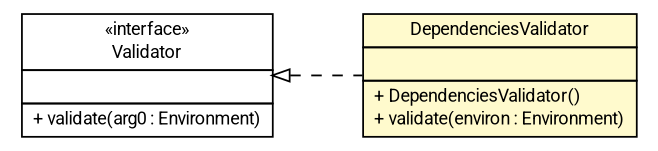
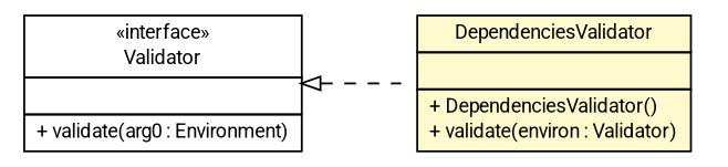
  digraph {
    nodesep=0.25
    ranksep=0.5
    rankdir=LR
    fontname=Roboto
    node [fontcolor=black fontname=Roboto fontsize=10.0 shape=plaintext]
-   n1 [label=<<table title="com.qulice.maven.DependenciesValidator" border="0" cellborder="1" cellspacing="0" cellpadding="2" port="p" bgcolor="lemonChiffon" href="./DependenciesValidator.html"> 		<tr><td><table border="0" cellspacing="0" cellpadding="1"> <tr><td align="center" balign="center"> DependenciesValidator </td></tr> 		</table></td></tr> 		<tr><td><table border="0" cellspacing="0" cellpadding="1"> <tr><td align="left" balign="left">  </td></tr> 		</table></td></tr> 		<tr><td><table border="0" cellspacing="0" cellpadding="1"> <tr><td align="left" balign="left"> + DependenciesValidator() </td></tr> <tr><td align="left" balign="left"> + validate(environ : Environment) </td></tr> 		</table></td></tr> 		</table>>]
+   n1 [label=<<table title="com.qulice.maven.DependenciesValidator" border="0" cellborder="1" cellspacing="0" cellpadding="2" port="p" bgcolor="lemonChiffon" href="./DependenciesValidator.html"> 		<tr><td><table border="0" cellspacing="0" cellpadding="1"> <tr><td align="center" balign="center"> DependenciesValidator </td></tr> 		</table></td></tr> 		<tr><td><table border="0" cellspacing="0" cellpadding="1"> <tr><td align="left" balign="left">  </td></tr> 		</table></td></tr> 		<tr><td><table border="0" cellspacing="0" cellpadding="1"> <tr><td align="left" balign="left"> + DependenciesValidator() </td></tr> <tr><td align="left" balign="left"> + validate(environ : Validator) </td></tr> 		</table></td></tr> 		</table>>]
    n2 [label=<<table title="com.qulice.spi.Validator" border="0" cellborder="1" cellspacing="0" cellpadding="2" port="p" href="http://java.sun.com/j2se/1.4.2/docs/api/com/qulice/spi/Validator.html"> 		<tr><td><table border="0" cellspacing="0" cellpadding="1"> <tr><td align="center" balign="center"> &#171;interface&#187; </td></tr> <tr><td align="center" balign="center"> Validator </td></tr> 		</table></td></tr> 		<tr><td><table border="0" cellspacing="0" cellpadding="1"> <tr><td align="left" balign="left">  </td></tr> 		</table></td></tr> 		<tr><td><table border="0" cellspacing="0" cellpadding="1"> <tr><td align="left" balign="left"> + validate(arg0 : Environment) </td></tr> 		</table></td></tr> 		</table>>]
    n2 -> n1 [arrowtail=empty dir=back fontname=Roboto fontsize=10 headport=p labelfontname=Helvetica labelfontsize=10 style=dashed tailport=p]
  }
